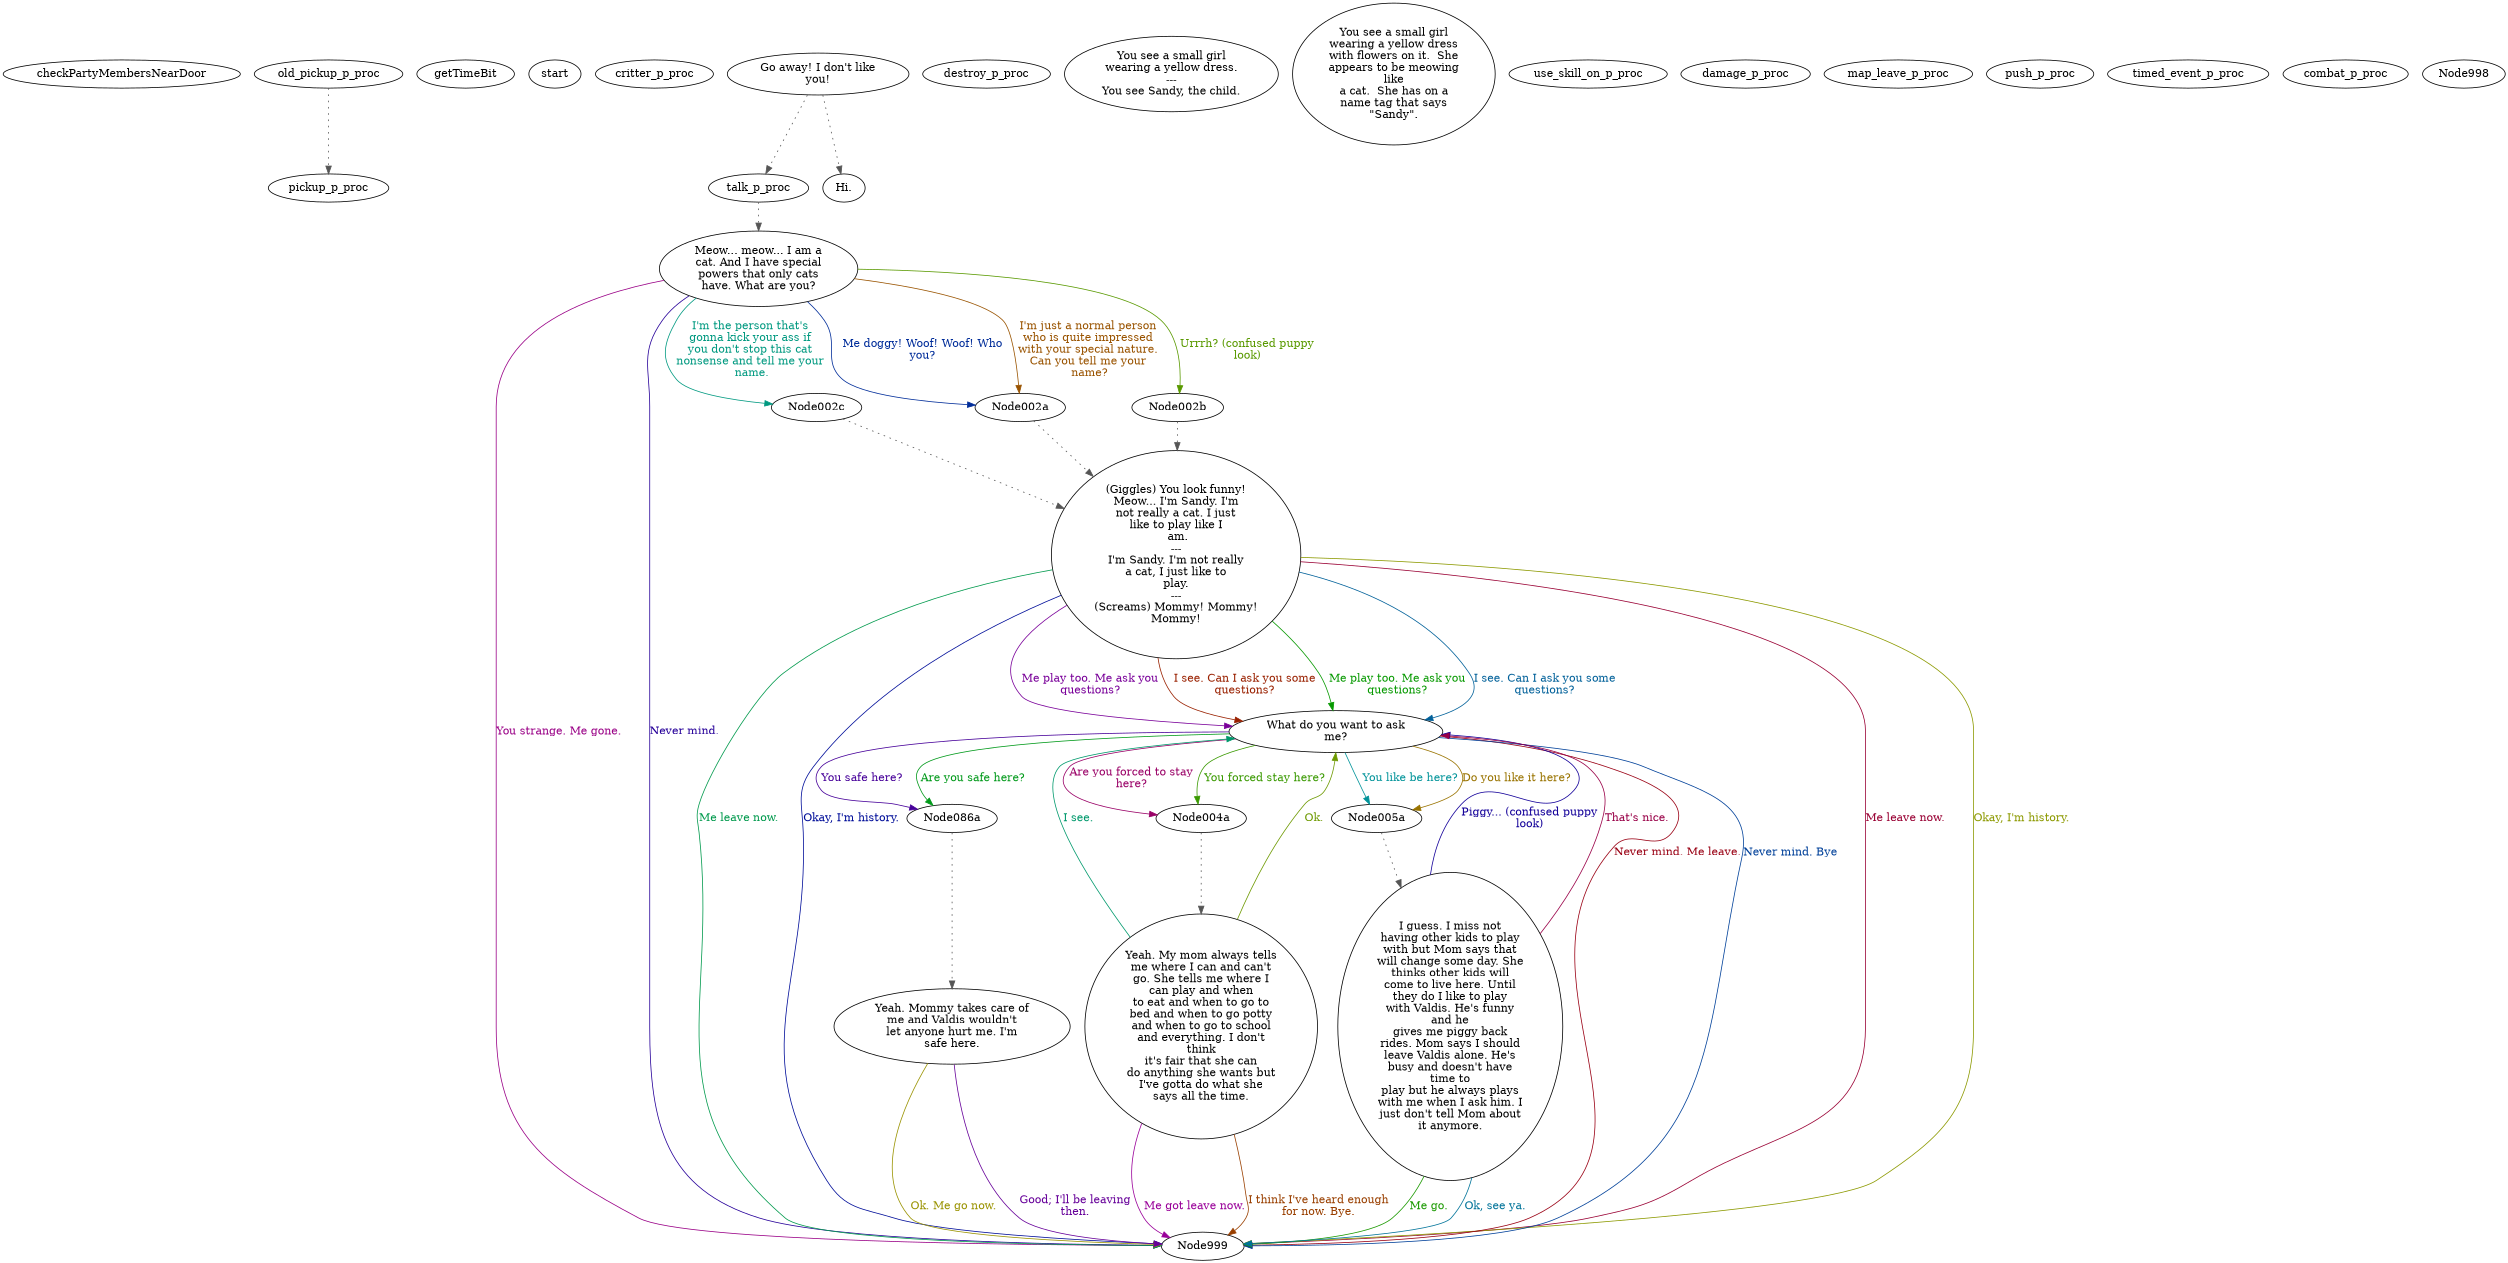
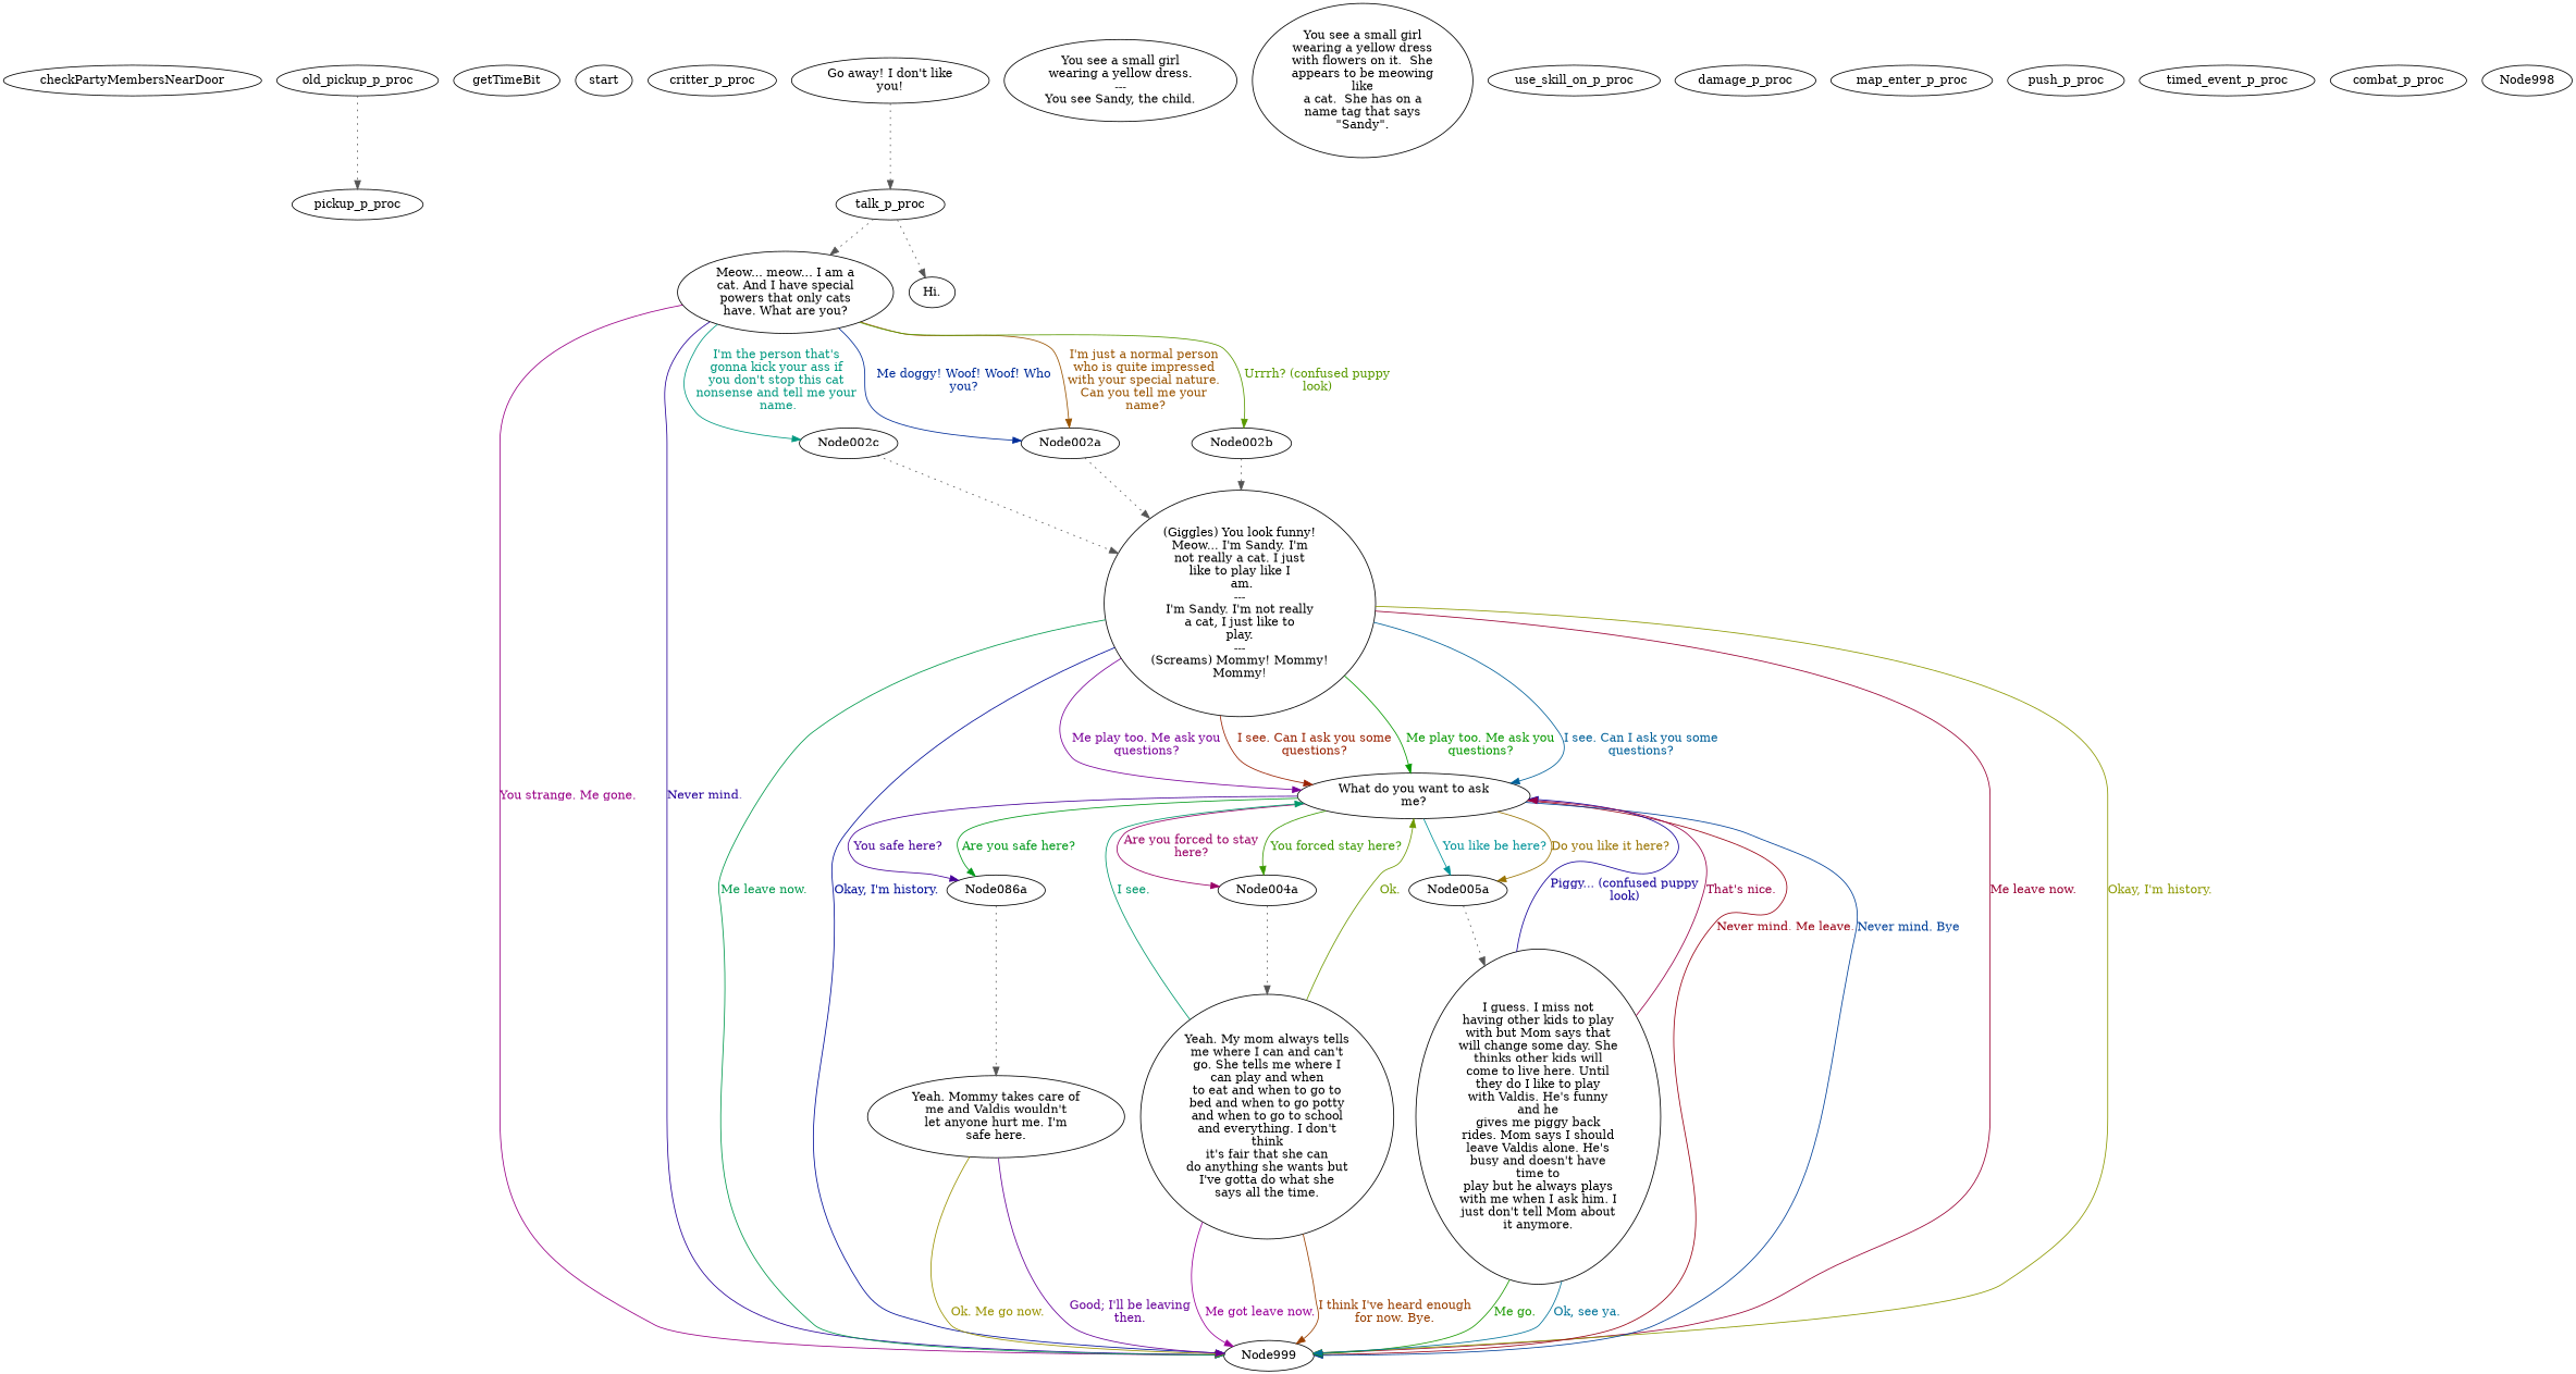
  digraph {
    node [color="#000000" fillcolor="#FFFFFF" style=filled]
    edge [color="#555555"]
    checkPartyMembersNearDoor
    old_pickup_p_proc
    pickup_p_proc
    getTimeBit
    start
    critter_p_proc
    n7 [label="Meow... meow... I am a\ncat. And I have special\npowers that only cats\nhave. What are you?"]
    talk_p_proc
    n9 [label="Hi."]
    n10 [label="Go away! I don't like\nyou!"]
    Node999
    Node002a
    Node002b
    Node002c
    n15 [label="(Giggles) You look funny!\nMeow... I'm Sandy. I'm\nnot really a cat. I just\nlike to play like I\n am.\n---\nI'm Sandy. I'm not really\na cat, I just like to\nplay.\n---\n(Screams) Mommy! Mommy!\nMommy!"]
-   destroy_p_proc
    n17 [label="You see a small girl\nwearing a yellow dress.\n---\nYou see Sandy, the child."]
    n18 [label="You see a small girl\nwearing a yellow dress\nwith flowers on it.  She\nappears to be meowing\nlike\na cat.  She has on a\nname tag that says\n\"Sandy\"."]
    use_skill_on_p_proc
    damage_p_proc
-   map_enter_p_proc [label=map_leave_p_proc]
+   map_enter_p_proc
    push_p_proc
    timed_event_p_proc
    combat_p_proc
    Node998
    n26 [label="What do you want to ask\nme?"]
    Node004a
    Node005a
    n29 [label=Node086a]
    n30 [label="Yeah. My mom always tells\nme where I can and can't\ngo. She tells me where I\ncan play and when\nto eat and when to go to\nbed and when to go potty\nand when to go to school\nand everything. I don't\nthink\nit's fair that she can\ndo anything she wants but\nI've gotta do what she\nsays all the time."]
    n31 [label="I guess. I miss not\nhaving other kids to play\nwith but Mom says that\nwill change some day. She\nthinks other kids will\ncome to live here. Until\nthey do I like to play\nwith Valdis. He's funny\nand he\ngives me piggy back\nrides. Mom says I should\nleave Valdis alone. He's\nbusy and doesn't have\ntime to\nplay but he always plays\nwith me when I ask him. I\njust don't tell Mom about\nit anymore."]
    n32 [label="Yeah. Mommy takes care of\nme and Valdis wouldn't\nlet anyone hurt me. I'm\nsafe here."]
    old_pickup_p_proc -> pickup_p_proc [style=dotted]
    n7 -> Node999 [color="#990086" fontcolor="#990086" label="You strange. Me gone."]
    n7 -> Node999 [color="#260099" fontcolor="#260099" label="Never mind."]
    n7 -> Node002a [color="#002C99" fontcolor="#002C99" label="Me doggy! Woof! Woof! Who\nyou?"]
    n7 -> Node002a [color="#995300" fontcolor="#995300" label="I'm just a normal person\nwho is quite impressed\nwith your special nature.\nCan you tell me your\n name?"]
    n7 -> Node002b [color="#599900" fontcolor="#599900" label="Urrrh? (confused puppy\nlook)"]
    n7 -> Node002c [color="#009980" fontcolor="#009980" label="I'm the person that's\ngonna kick your ass if\nyou don't stop this cat\nnonsense and tell me your\n name."]
    talk_p_proc -> n7 [style=dotted]
-   n10 -> n9 [style=dotted]
+   talk_p_proc -> n9 [style=dotted]
    n10 -> talk_p_proc [style=dotted]
    Node002a -> n15 [style=dotted]
    Node002b -> n15 [style=dotted]
    Node002c -> n15 [style=dotted]
    n15 -> Node999 [color="#990033" fontcolor="#990033" label="Me leave now."]
    n15 -> Node999 [color="#8C9900" fontcolor="#8C9900" label="Okay, I'm history."]
    n15 -> Node999 [color="#00994C" fontcolor="#00994C" label="Me leave now."]
    n15 -> Node999 [color="#000D99" fontcolor="#000D99" label="Okay, I'm history."]
    n15 -> n26 [color="#069900" fontcolor="#069900" label="Me play too. Me ask you\nquestions?"]
    n15 -> n26 [color="#006099" fontcolor="#006099" label="I see. Can I ask you some\nquestions?"]
    n15 -> n26 [color="#790099" fontcolor="#790099" label="Me play too. Me ask you\nquestions?"]
    n15 -> n26 [color="#992000" fontcolor="#992000" label="I see. Can I ask you some\nquestions?"]
    n26 -> Node999 [color="#990013" fontcolor="#990013" label="Never mind. Me leave."]
    n26 -> Node999 [color="#004099" fontcolor="#004099" label="Never mind. Bye"]
    n26 -> Node004a [color="#399900" fontcolor="#399900" label="You forced stay here?"]
    n26 -> Node004a [color="#990066" fontcolor="#990066" label="Are you forced to stay\nhere?"]
    n26 -> Node005a [color="#009399" fontcolor="#009399" label="You like be here?"]
    n26 -> Node005a [color="#997300" fontcolor="#997300" label="Do you like it here?"]
    n26 -> n29 [color="#460099" fontcolor="#460099" label="You safe here?"]
    n26 -> n29 [color="#009919" fontcolor="#009919" label="Are you safe here?"]
    Node004a -> n30 [style=dotted]
    Node005a -> n31 [style=dotted]
    n29 -> n32 [style=dotted]
    n30 -> Node999 [color="#990099" fontcolor="#990099" label="Me got leave now."]
    n30 -> Node999 [color="#993F00" fontcolor="#993F00" label="I think I've heard enough\nfor now. Bye."]
    n30 -> n26 [color="#6D9900" fontcolor="#6D9900" label="Ok."]
    n30 -> n26 [color="#00996C" fontcolor="#00996C" label="I see."]
    n31 -> Node999 [color="#1A9900" fontcolor="#1A9900" label="Me go."]
    n31 -> Node999 [color="#007399" fontcolor="#007399" label="Ok, see ya."]
    n31 -> n26 [color="#130099" fontcolor="#130099" label="Piggy... (confused puppy\nlook)"]
    n31 -> n26 [color="#990047" fontcolor="#990047" label="That's nice."]
    n32 -> Node999 [color="#999200" fontcolor="#999200" label="Ok. Me go now."]
    n32 -> Node999 [color="#660099" fontcolor="#660099" label="Good; I'll be leaving\nthen."]
  }
